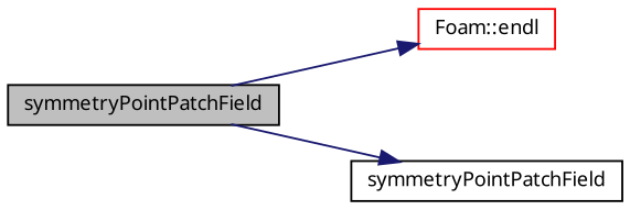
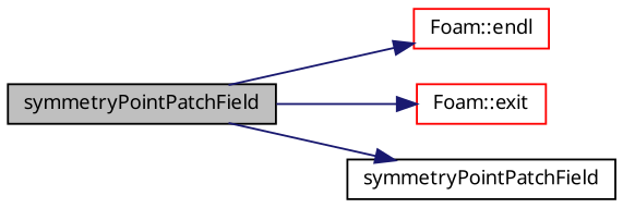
  digraph {
    rankdir=LR
    fontname="Noto Sans"
    node [color=black fontname="Noto Sans" fontsize=10 shape=record]
    edge [color=midnightblue fontname="Noto Sans" fontsize=10 labelfontname=FreeSans labelfontsize=10 style=solid]
    n1 [fillcolor=grey75 fontcolor=black height=0.2 label=symmetryPointPatchField style=filled width=0.4]
    n2 [color=red height=0.2 label="Foam::endl" width=0.4]
+   n3 [color=red height=0.2 label="Foam::exit" width=0.4]
    n4 [height=0.2 label=symmetryPointPatchField width=0.4]
    n1 -> n2
+   n1 -> n3
    n1 -> n4
  }
